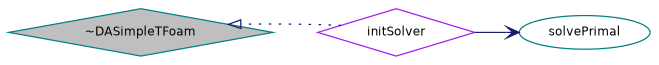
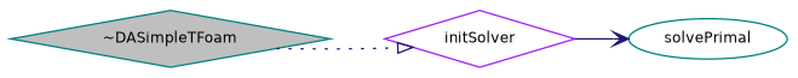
  digraph {
    rankdir=LR
    node [color=teal fontname=Helvetica fontsize=10 shape=diamond]
    edge [color=midnightblue fontname=Helvetica fontsize=10 labelfontname=Helvetica labelfontsize=10]
    n1 [fillcolor=grey75 fontcolor=black height=0.2 label="~DASimpleTFoam" style=filled width=0.4]
    n2 [color=purple height=0.2 label=initSolver width=0.4]
    n3 [height=0.2 label=solvePrimal shape=ellipse width=0.4]
-   n2 -> n1 [arrowhead=onormal style=dotted]
+   n1 -> n2 [arrowhead=onormal style=dotted]
    n2 -> n3 [arrowhead=vee style=solid]
  }
